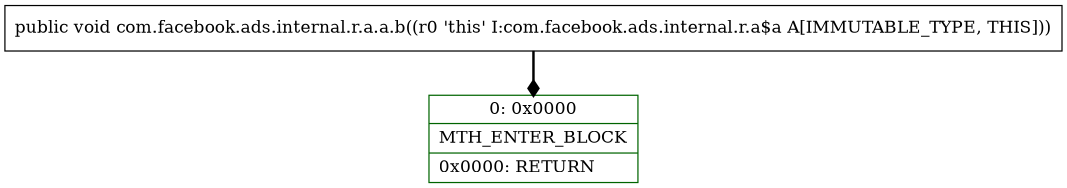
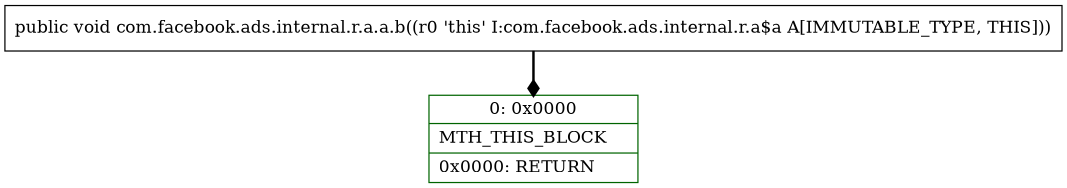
  digraph {
    node [shape=record]
-   n1 [label="{0\:\ 0x0000|MTH_ENTER_BLOCK\l|0x0000: RETURN   \l}" color=darkgreen]
+   n1 [label="{0\:\ 0x0000|MTH_THIS_BLOCK\l|0x0000: RETURN   \l}" color=darkgreen]
    n2 [label="{public void com.facebook.ads.internal.r.a.a.b((r0 'this' I:com.facebook.ads.internal.r.a$a A[IMMUTABLE_TYPE, THIS])) }" color=black]
    n2 -> n1 [style=bold arrowhead=diamond]
  }
